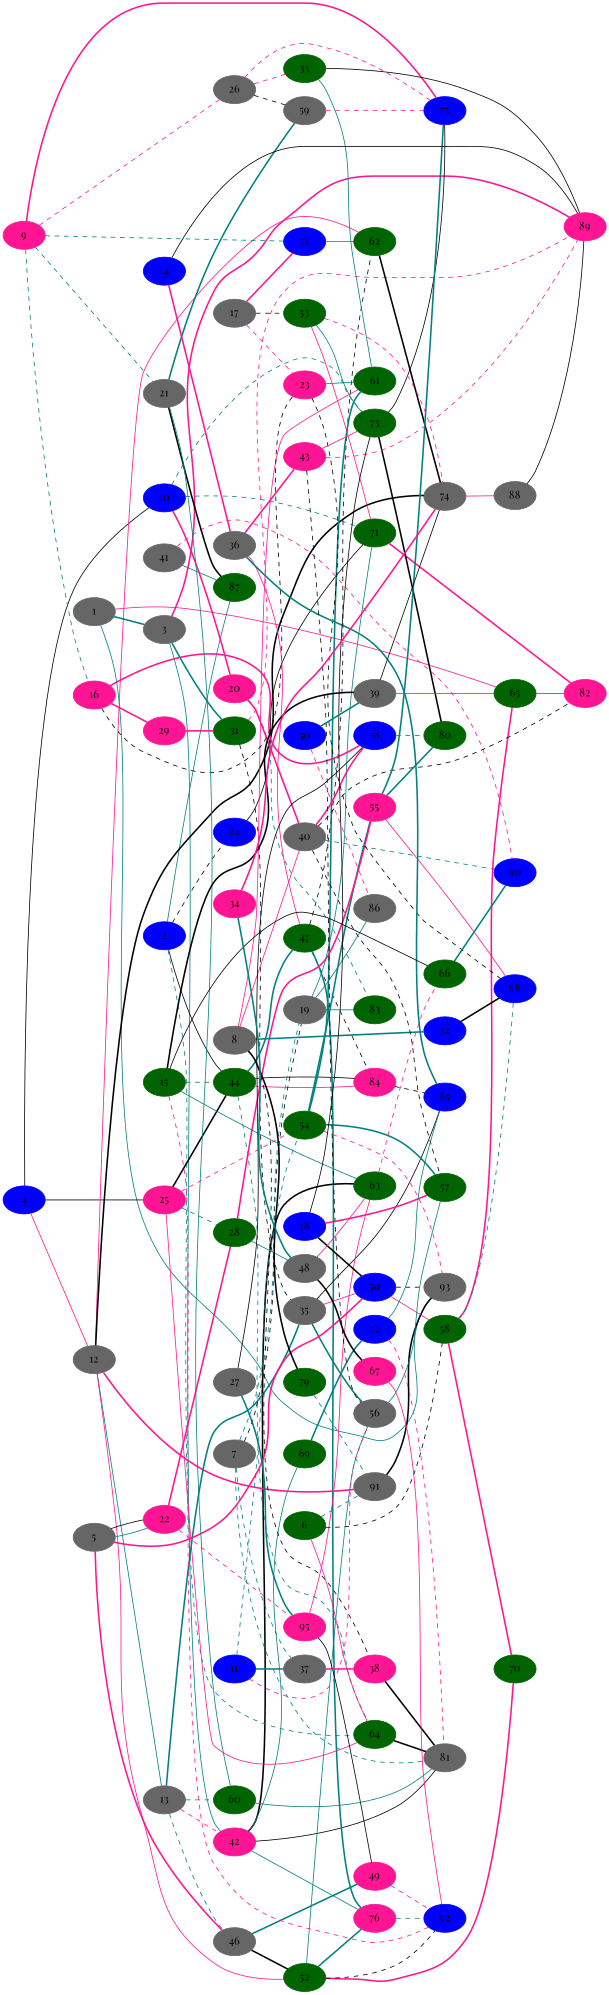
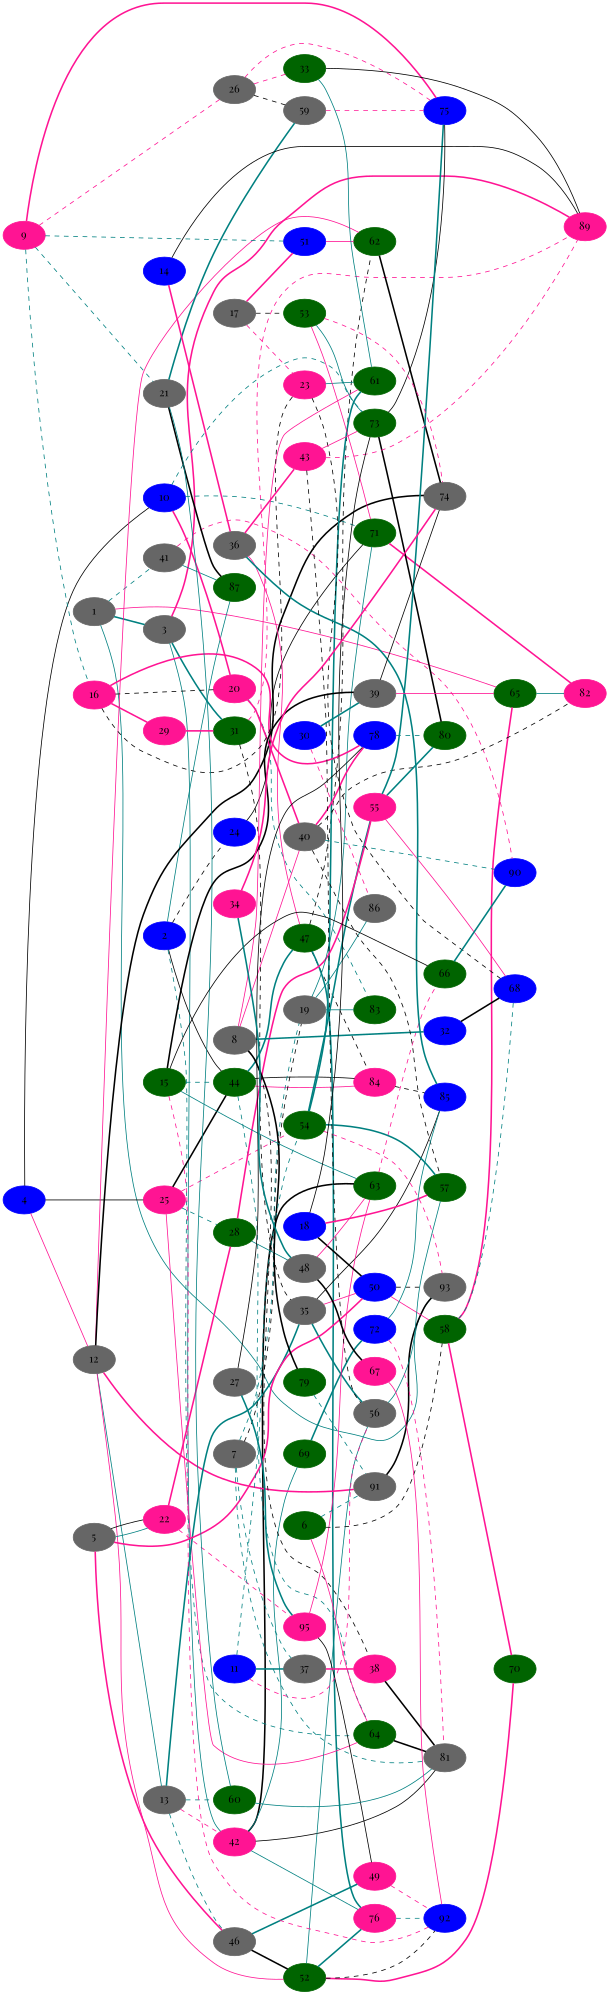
  graph {
    fontname="Playfair Display"
    rankdir=LR
    node [color=gray40 fontname="Playfair Display" style=filled]
    edge [color=teal fontname="Playfair Display" style=bold]
    1
    3
    41
    65 [color=darkgreen]
    93
    31 [color=darkgreen]
    42 [color=deeppink]
    89 [color=deeppink]
    87 [color=darkgreen]
    90 [color=blue]
    82 [color=deeppink]
    2 [color=blue]
    24 [color=blue]
    44 [color=darkgreen]
    64 [color=darkgreen]
    71 [color=darkgreen]
    47 [color=darkgreen]
    84 [color=deeppink]
    81
    35
    63 [color=darkgreen]
    69 [color=darkgreen]
    76 [color=deeppink]
    4 [color=blue]
    10 [color=blue]
    12
    25 [color=deeppink]
    20 [color=deeppink]
    73 [color=darkgreen]
    91
    13
    52 [color=darkgreen]
    62 [color=darkgreen]
    74
    54 [color=darkgreen]
    28 [color=darkgreen]
    22 [color=deeppink]
    5
    46
    50 [color=blue]
    n41 [color=deeppink label=95]
    49 [color=deeppink]
    58 [color=darkgreen]
    6 [color=darkgreen]
    68 [color=blue]
    70 [color=darkgreen]
    7
    19
    37
    83 [color=darkgreen]
    86
    38 [color=deeppink]
    32 [color=blue]
    8
    40
    61 [color=darkgreen]
    79 [color=darkgreen]
    78 [color=blue]
    57 [color=darkgreen]
    9 [color=deeppink]
    16 [color=deeppink]
    21
    26
    51 [color=blue]
    75 [color=blue]
    23 [color=deeppink]
    29 [color=deeppink]
    60 [color=darkgreen]
    59
    33 [color=darkgreen]
    80 [color=darkgreen]
    11 [color=blue]
    56
    55 [color=deeppink]
    92 [color=blue]
-   88
    85 [color=blue]
    14 [color=blue]
    36
    43 [color=deeppink]
    15 [color=darkgreen]
    39
    66 [color=darkgreen]
    17
    53 [color=darkgreen]
    18 [color=blue]
    48
    27
    67 [color=deeppink]
    30 [color=blue]
    34 [color=deeppink]
    72 [color=blue]
    1 -- 3
+   1 -- 41 [style=dashed]
    1 -- 65 [color=deeppink style=solid]
    1 -- 93 [style=solid]
    3 -- 31
    3 -- 42 [style=solid]
    3 -- 89 [color=deeppink]
    41 -- 87 [style=solid]
    41 -- 90 [color=deeppink style=dashed]
    65 -- 82 [style=solid]
    31 -- 89 [color=deeppink style=dashed]
    31 -- 35 [color=black style=dashed]
    42 -- 81 [color=black style=solid]
    42 -- 63 [color=black]
    42 -- 69 [style=solid]
    42 -- 76 [style=solid]
    2 -- 87 [style=solid]
    2 -- 24 [color=black style=dashed]
    2 -- 44 [color=black style=solid]
    2 -- 64 [style=dashed]
    24 -- 71 [color=black style=solid]
    44 -- 64 [style=dashed]
    44 -- 47
    44 -- 84 [color=deeppink style=solid]
    44 -- 84 [color=black style=solid]
    64 -- 81 [color=black]
    71 -- 82 [color=deeppink]
    47 -- 84 [color=black style=dashed]
    47 -- 76
    47 -- 62 [color=black style=dashed]
    84 -- 85 [color=black style=dashed]
    35 -- 50 [color=deeppink style=solid]
    35 -- 56
    35 -- 85 [color=black style=solid]
    63 -- 66 [color=deeppink style=dashed]
    69 -- 72
    76 -- 92 [style=dashed]
    4 -- 10 [color=black style=solid]
    4 -- 12 [color=deeppink style=solid]
    4 -- 25 [color=black style=solid]
    10 -- 71 [style=dashed]
    10 -- 20 [color=deeppink]
    10 -- 73 [style=dashed]
    12 -- 91 [color=deeppink]
    12 -- 13 [style=solid]
    12 -- 52 [color=deeppink style=solid]
    12 -- 62 [color=deeppink style=solid]
    12 -- 74 [color=black]
    25 -- 44 [color=black]
    25 -- 64 [color=deeppink style=solid]
    25 -- 54 [color=deeppink style=dashed]
    25 -- 28 [style=dashed]
    20 -- 83 [style=dashed]
    20 -- 40 [color=deeppink]
    73 -- 75 [color=black style=solid]
    73 -- 80 [color=black]
    91 -- 93 [color=black]
    13 -- 42 [color=deeppink style=dashed]
    13 -- 35
    13 -- 46 [style=dashed]
    13 -- 60 [style=dashed]
    52 -- 76
    52 -- 70 [color=deeppink]
    52 -- 56 [style=solid]
    52 -- 92 [color=black style=dashed]
    62 -- 74 [color=black]
-   74 -- 88 [color=deeppink style=solid]
    54 -- 93 [color=deeppink style=dashed]
    54 -- 61
    54 -- 57
    54 -- 55
    28 -- 55 [color=deeppink]
    28 -- 48 [style=solid]
    22 -- 28 [color=deeppink]
    22 -- n41 [color=deeppink style=dashed]
    5 -- 22 [style=solid]
    5 -- 22 [color=black style=solid]
    5 -- 46 [color=deeppink]
    5 -- 50 [color=deeppink]
    46 -- 52 [color=black]
    46 -- 49
    50 -- 93 [color=black style=dashed]
    50 -- 58 [color=deeppink style=solid]
    n41 -- 63 [color=deeppink style=solid]
    n41 -- 49 [color=black style=solid]
    49 -- 92 [color=deeppink style=dashed]
    58 -- 65 [color=deeppink]
    58 -- 68 [style=dashed]
    58 -- 70 [color=deeppink]
    6 -- 64 [color=deeppink style=solid]
    6 -- 91 [style=dashed]
    6 -- 58 [color=black style=dashed]
    7 -- 81 [style=dashed]
    7 -- 19 [color=black style=dashed]
    7 -- 19 [style=dashed]
    7 -- 37 [style=dashed]
    19 -- 71 [style=solid]
    19 -- 83 [style=solid]
    19 -- 86 [style=solid]
    37 -- 38 [color=deeppink]
    38 -- 81 [color=black]
    32 -- 68 [color=black]
    8 -- 38 [color=black style=dashed]
    8 -- 32
    8 -- 40 [color=deeppink style=solid]
    8 -- 61 [color=deeppink style=solid]
    8 -- 79 [color=black]
    40 -- 90 [style=dashed]
    40 -- 82 [color=black style=dashed]
    40 -- 78 [color=deeppink]
    40 -- 57 [color=black style=dashed]
    79 -- 91 [style=dashed]
    78 -- 80 [style=dashed]
    9 -- 16 [style=dashed]
    9 -- 21 [style=dashed]
    9 -- 26 [color=deeppink style=dashed]
    9 -- 51 [style=dashed]
    9 -- 75 [color=deeppink]
+   16 -- 20 [color=black style=dashed]
    16 -- 78 [color=deeppink]
    16 -- 23 [color=black style=dashed]
    16 -- 29 [color=deeppink]
    21 -- 87 [color=black]
    21 -- 60 [style=solid]
    21 -- 59
    26 -- 75 [color=deeppink style=dashed]
    26 -- 59 [color=black style=dashed]
    26 -- 33 [color=deeppink style=dashed]
    51 -- 62 [color=deeppink style=solid]
    23 -- 68 [color=black style=dashed]
    23 -- 61 [style=solid]
    29 -- 31 [color=deeppink]
    60 -- 81 [style=solid]
    59 -- 75 [color=deeppink style=dashed]
    33 -- 89 [color=black style=solid]
    33 -- 61 [style=solid]
    11 -- 54 [style=dashed]
    11 -- 37
    11 -- 56 [color=deeppink style=dashed]
    56 -- 57 [style=solid]
    55 -- 68 [color=deeppink style=solid]
    55 -- 75
    55 -- 80
-   88 -- 89 [color=black style=solid]
    14 -- 89 [color=black style=solid]
    14 -- 36 [color=deeppink]
    36 -- 47 [color=deeppink style=solid]
    36 -- 85
    36 -- 43 [color=deeppink]
    43 -- 89 [color=deeppink style=dashed]
    43 -- 73 [color=deeppink style=solid]
    43 -- 56 [color=black style=dashed]
    15 -- 44 [style=dashed]
    15 -- 63 [style=solid]
    15 -- 92 [color=deeppink style=dashed]
    15 -- 39 [color=black]
    15 -- 66 [color=black style=solid]
    39 -- 65 [color=deeppink style=solid]
    39 -- 74 [color=black style=solid]
    66 -- 90
    17 -- 51 [color=deeppink]
    17 -- 23 [color=deeppink style=dashed]
    17 -- 53 [color=black style=dashed]
    53 -- 71 [color=deeppink style=solid]
    53 -- 73 [style=solid]
    53 -- 74 [color=deeppink style=dashed]
    18 -- 73 [color=black style=solid]
    18 -- 50 [color=black]
    18 -- 57 [color=deeppink]
    48 -- 63 [color=deeppink style=solid]
    48 -- 67 [color=black]
    27 -- n41
    27 -- 78 [color=black style=solid]
    67 -- 92 [color=deeppink style=solid]
    30 -- 86 [color=deeppink style=dashed]
    30 -- 39
    34 -- 74 [color=deeppink]
    34 -- 48
    72 -- 81 [color=deeppink style=dashed]
    72 -- 85 [style=solid]
  }
